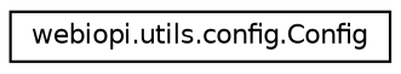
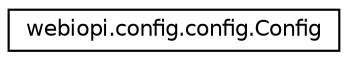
  digraph {
    rankdir=LR
-   n1 [color=black fillcolor=white fontname=Helvetica fontsize=10 height=0.2 label="webiopi.utils.config.Config" shape=record style=filled width=0.4]
+   n1 [color=black fillcolor=white fontname=Helvetica fontsize=10 height=0.2 label="webiopi.config.config.Config" shape=record style=filled width=0.4]
  }
